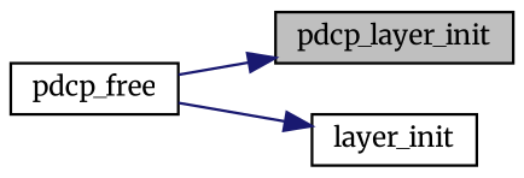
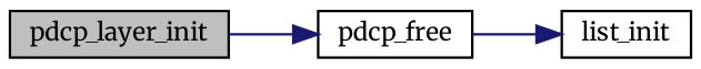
  digraph {
    fontname=Merriweather
    rankdir=LR
    node [color=black fillcolor=white fontname=Merriweather fontsize=10 shape=record style=filled]
    edge [color=midnightblue fontname=Merriweather fontsize=10 labelfontname=Helvetica labelfontsize=10 style=solid]
    n1 [fillcolor=grey75 fontcolor=black height=0.2 label=pdcp_layer_init width=0.4]
    n2 [height=0.2 label=pdcp_free width=0.4]
-   n3 [height=0.2 label=layer_init width=0.4]
-   n2 -> n1
+   n3 [height=0.2 label=list_init width=0.4]
+   n1 -> n2
    n2 -> n3
  }
